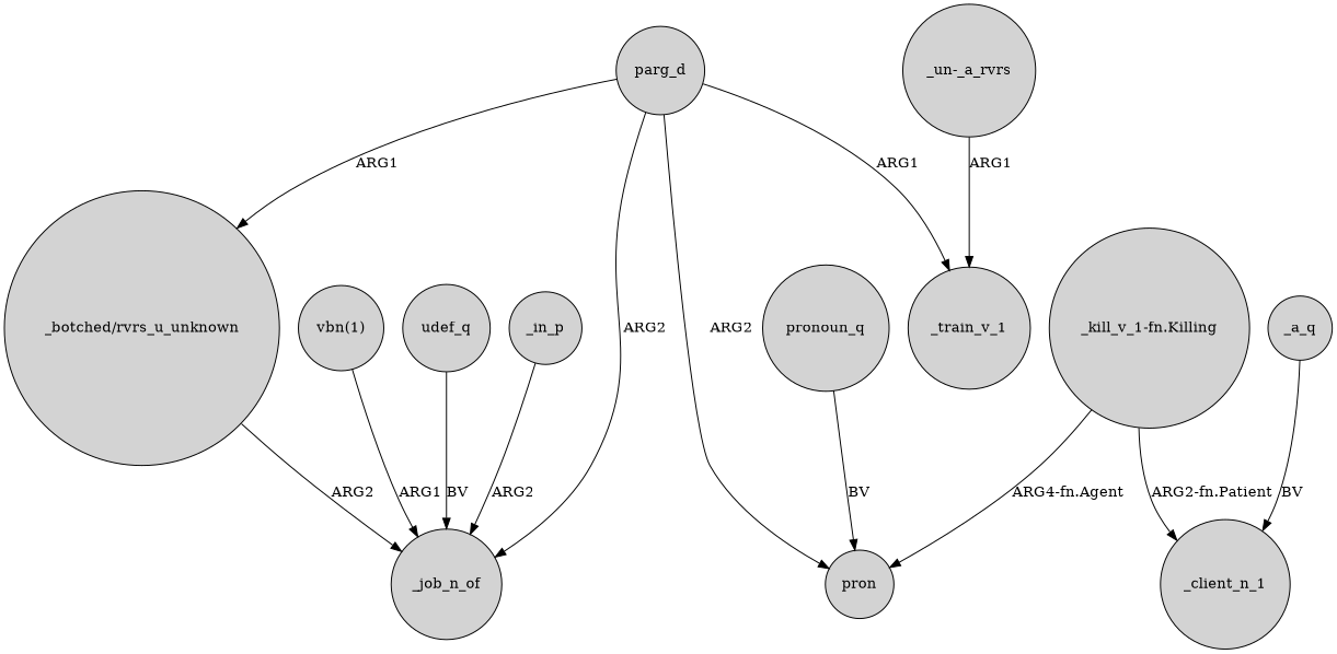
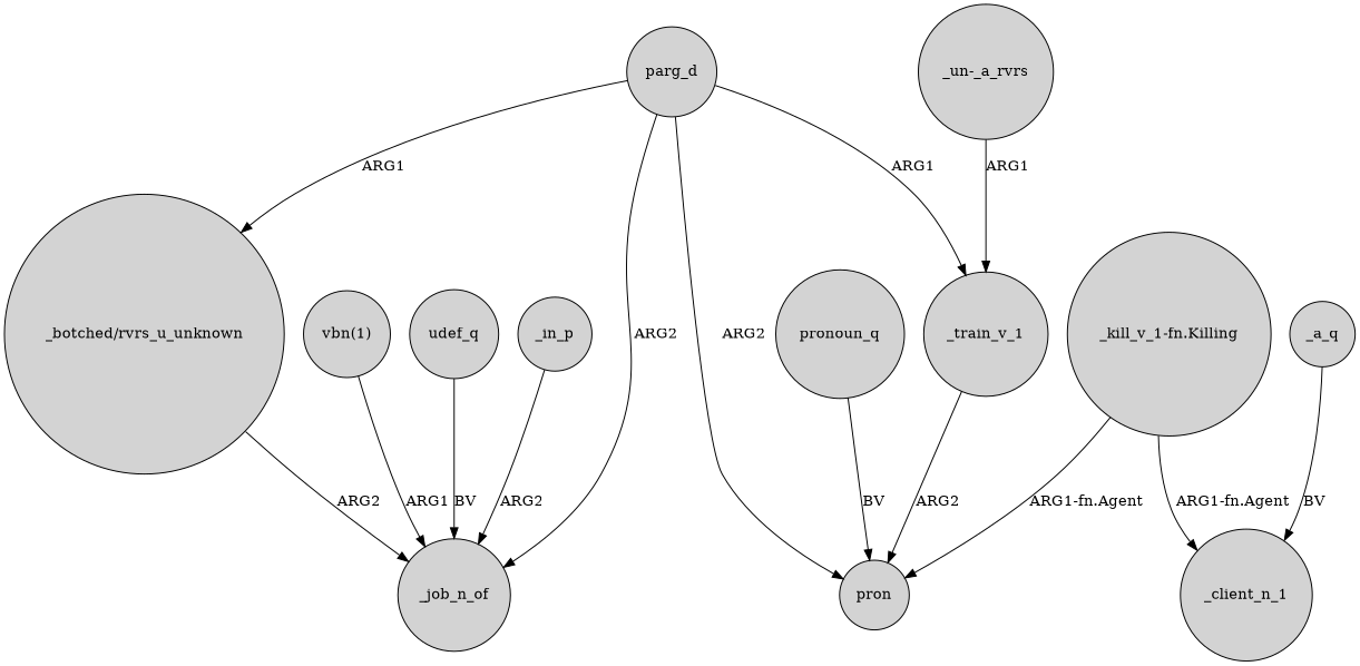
  digraph {
    node [shape=circle style=filled]
    n1 [label="vbn(1)"]
    _job_n_of
    parg_d
    n4 [label="_botched/rvrs_u_unknown"]
    _train_v_1
    pron
    _a_q
    _client_n_1
    "_kill_v_1-fn.Killing"
    udef_q
    _in_p
    "_un-_a_rvrs"
    pronoun_q
    n1 -> _job_n_of [label=ARG1]
    parg_d -> _job_n_of [label=ARG2]
    parg_d -> n4 [label=ARG1]
    parg_d -> _train_v_1 [label=ARG1]
    parg_d -> pron [label=ARG2]
    n4 -> _job_n_of [label=ARG2]
+   _train_v_1 -> pron [label=ARG2]
    _a_q -> _client_n_1 [label=BV]
-   "_kill_v_1-fn.Killing" -> pron [label="ARG4-fn.Agent"]
-   "_kill_v_1-fn.Killing" -> _client_n_1 [label="ARG2-fn.Patient"]
+   "_kill_v_1-fn.Killing" -> pron [label="ARG1-fn.Agent"]
+   "_kill_v_1-fn.Killing" -> _client_n_1 [label="ARG1-fn.Agent"]
    udef_q -> _job_n_of [label=BV]
    _in_p -> _job_n_of [label=ARG2]
    "_un-_a_rvrs" -> _train_v_1 [label=ARG1]
    pronoun_q -> pron [label=BV]
  }
